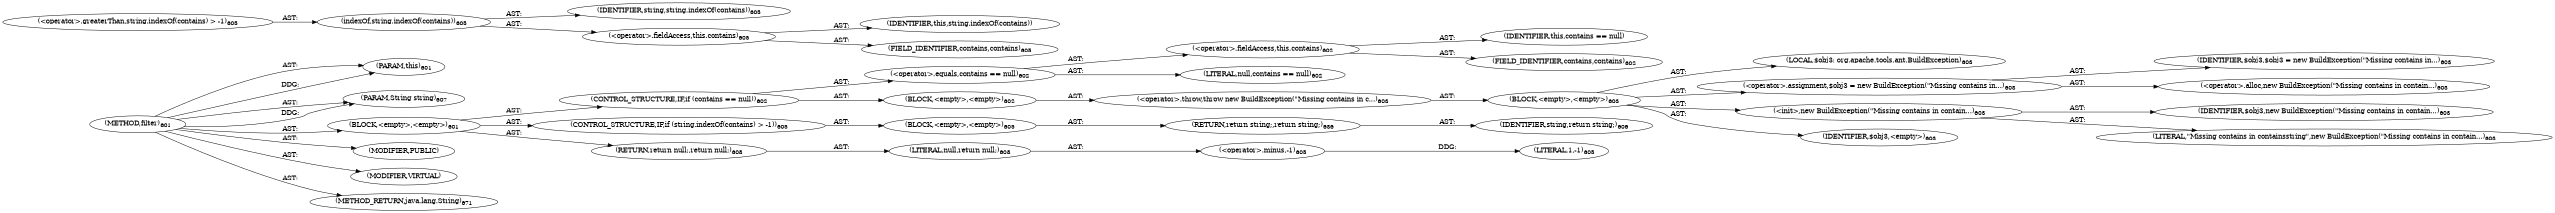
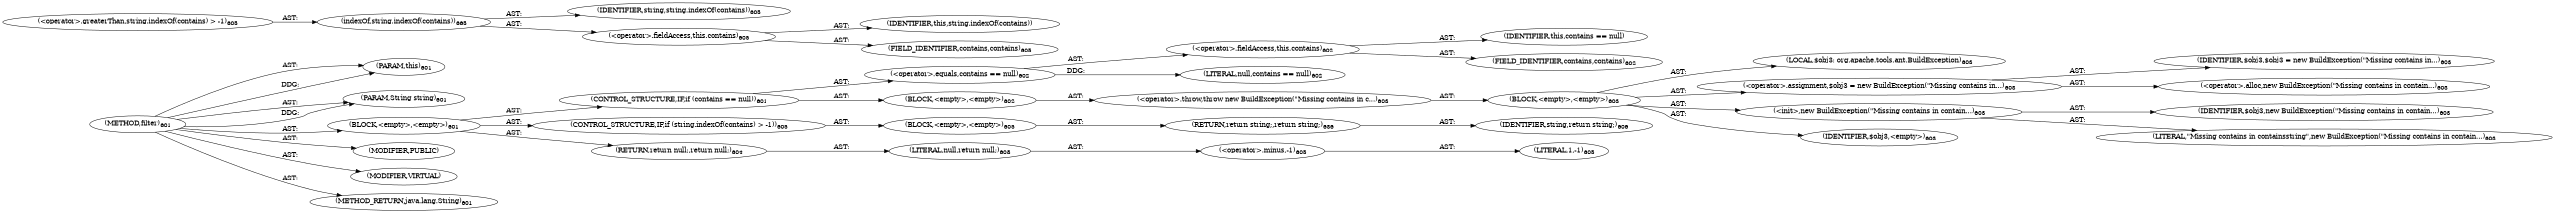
  digraph {
    rankdir=LR
    n1 [label=<(METHOD,filter)<SUB>601</SUB>>]
    n2 [label=<(PARAM,this)<SUB>601</SUB>>]
-   n3 [label=<(PARAM,String string)<SUB>607</SUB>>]
+   n3 [label=<(PARAM,String string)<SUB>601</SUB>>]
    n4 [label=<(BLOCK,&lt;empty&gt;,&lt;empty&gt;)<SUB>601</SUB>>]
    n5 [label=<(MODIFIER,PUBLIC)>]
    n6 [label=<(MODIFIER,VIRTUAL)>]
-   n7 [label=<(METHOD_RETURN,java.lang.String)<SUB>671</SUB>>]
-   n8 [label=<(CONTROL_STRUCTURE,IF,if (contains == null))<SUB>602</SUB>>]
+   n7 [label=<(METHOD_RETURN,java.lang.String)<SUB>601</SUB>>]
+   n8 [label=<(CONTROL_STRUCTURE,IF,if (contains == null))<SUB>601</SUB>>]
    n9 [label=<(CONTROL_STRUCTURE,IF,if (string.indexOf(contains) &gt; -1))<SUB>605</SUB>>]
-   n10 [label=<(RETURN,return null;,return null;)<SUB>608</SUB>>]
+   n10 [label=<(RETURN,return null;,return null;)<SUB>604</SUB>>]
    n11 [label=<(&lt;operator&gt;.equals,contains == null)<SUB>602</SUB>>]
    n12 [label=<(BLOCK,&lt;empty&gt;,&lt;empty&gt;)<SUB>602</SUB>>]
    n13 [label=<(BLOCK,&lt;empty&gt;,&lt;empty&gt;)<SUB>605</SUB>>]
    n14 [label=<(LITERAL,null,return null;)<SUB>608</SUB>>]
    n15 [label=<(&lt;operator&gt;.fieldAccess,this.contains)<SUB>602</SUB>>]
    n16 [label=<(LITERAL,null,contains == null)<SUB>602</SUB>>]
    n17 [label=<(&lt;operator&gt;.throw,throw new BuildException(&quot;Missing contains in c...)<SUB>603</SUB>>]
    n18 [label=<(IDENTIFIER,this,contains == null)>]
    n19 [label=<(FIELD_IDENTIFIER,contains,contains)<SUB>602</SUB>>]
    n20 [label=<(BLOCK,&lt;empty&gt;,&lt;empty&gt;)<SUB>603</SUB>>]
    n21 [label=<(LOCAL,$obj3: org.apache.tools.ant.BuildException)<SUB>603</SUB>>]
    n22 [label=<(&lt;operator&gt;.assignment,$obj3 = new BuildException(&quot;Missing contains in...)<SUB>603</SUB>>]
    n23 [label=<(&lt;init&gt;,new BuildException(&quot;Missing contains in contain...)<SUB>603</SUB>>]
    n24 [label=<(IDENTIFIER,$obj3,&lt;empty&gt;)<SUB>603</SUB>>]
    n25 [label=<(IDENTIFIER,$obj3,$obj3 = new BuildException(&quot;Missing contains in...)<SUB>603</SUB>>]
    n26 [label=<(&lt;operator&gt;.alloc,new BuildException(&quot;Missing contains in contain...)<SUB>603</SUB>>]
    n27 [label=<(IDENTIFIER,$obj3,new BuildException(&quot;Missing contains in contain...)<SUB>603</SUB>>]
    n28 [label=<(LITERAL,&quot;Missing contains in containsstring&quot;,new BuildException(&quot;Missing contains in contain...)<SUB>603</SUB>>]
    n29 [label=<(&lt;operator&gt;.greaterThan,string.indexOf(contains) &gt; -1)<SUB>605</SUB>>]
-   n30 [label=<(indexOf,string.indexOf(contains))<SUB>605</SUB>>]
+   n30 [label=<(indexOf,string.indexOf(contains))<SUB>665</SUB>>]
    n31 [label=<(RETURN,return string;,return string;)<SUB>636</SUB>>]
    n32 [label=<(IDENTIFIER,string,string.indexOf(contains))<SUB>605</SUB>>]
    n33 [label=<(&lt;operator&gt;.fieldAccess,this.contains)<SUB>605</SUB>>]
    n34 [label=<(&lt;operator&gt;.minus,-1)<SUB>605</SUB>>]
    n35 [label=<(LITERAL,1,-1)<SUB>605</SUB>>]
    n36 [label=<(IDENTIFIER,this,string.indexOf(contains))>]
    n37 [label=<(FIELD_IDENTIFIER,contains,contains)<SUB>605</SUB>>]
    n38 [label=<(IDENTIFIER,string,return string;)<SUB>606</SUB>>]
    n1 -> n2 [label="AST: "]
    n1 -> n2 [label="DDG: "]
    n1 -> n3 [label="AST: "]
    n1 -> n3 [label="DDG: "]
    n1 -> n4 [label="AST: "]
    n1 -> n5 [label="AST: "]
    n1 -> n6 [label="AST: "]
    n1 -> n7 [label="AST: "]
    n4 -> n8 [label="AST: "]
    n4 -> n9 [label="AST: "]
    n4 -> n10 [label="AST: "]
    n8 -> n11 [label="AST: "]
    n8 -> n12 [label="AST: "]
    n9 -> n13 [label="AST: "]
    n10 -> n14 [label="AST: "]
    n11 -> n15 [label="AST: "]
-   n11 -> n16 [label="AST: "]
+   n11 -> n16 [label="DDG: "]
    n12 -> n17 [label="AST: "]
    n13 -> n31 [label="AST: "]
    n14 -> n34 [label="AST: "]
    n15 -> n18 [label="AST: "]
    n15 -> n19 [label="AST: "]
    n17 -> n20 [label="AST: "]
    n20 -> n21 [label="AST: "]
    n20 -> n22 [label="AST: "]
    n20 -> n23 [label="AST: "]
    n20 -> n24 [label="AST: "]
    n22 -> n25 [label="AST: "]
    n22 -> n26 [label="AST: "]
    n23 -> n27 [label="AST: "]
    n23 -> n28 [label="AST: "]
    n29 -> n30 [label="AST: "]
    n30 -> n32 [label="AST: "]
    n30 -> n33 [label="AST: "]
    n31 -> n38 [label="AST: "]
    n33 -> n36 [label="AST: "]
    n33 -> n37 [label="AST: "]
-   n34 -> n35 [label="DDG: "]
+   n34 -> n35 [label="AST: "]
  }
